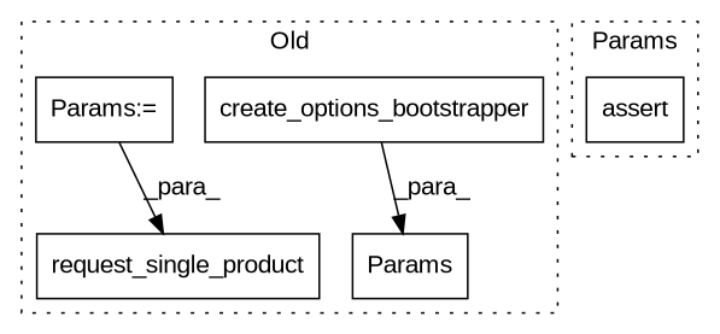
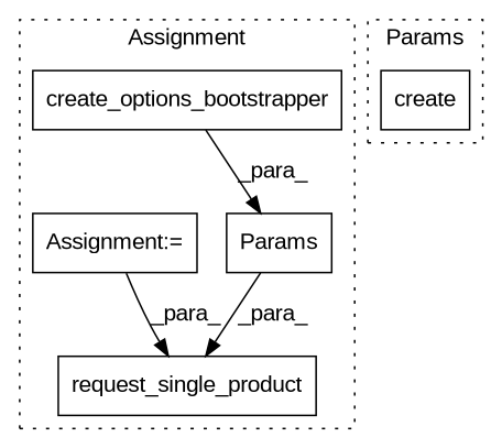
  digraph {
    fontname="Liberation Sans"
    node [a=32 fontname="Liberation Sans" shape=box]
    edge [fontname="Liberation Sans"]
    n1 [l=29 label=create_options_bootstrapper s=5623]
-   n2 [a=7 l=1 label="Params:=" s=5947]
+   n2 [a=7 l=1 label="Assignment:=" s=5947]
    n3 [l="7,1" label=Params s="6000,6065"]
    n4 [l="23,1" label=request_single_product s="5953,6066"]
-   n5 [l="17,1" label=assert s="6090,6168"]
+   n5 [l="17,1" label=create s="6090,6168"]
    subgraph cluster_1 {
-     label=Old
+     label=Assignment
      style=dotted
      n1
      n2
      n3
      n4
    }
    subgraph cluster_2 {
      label=Params
      style=dotted
      n5
    }
    n1 -> n3 [label=_para_]
    n2 -> n4 [label=_para_]
+   n3 -> n4 [label=_para_]
  }
